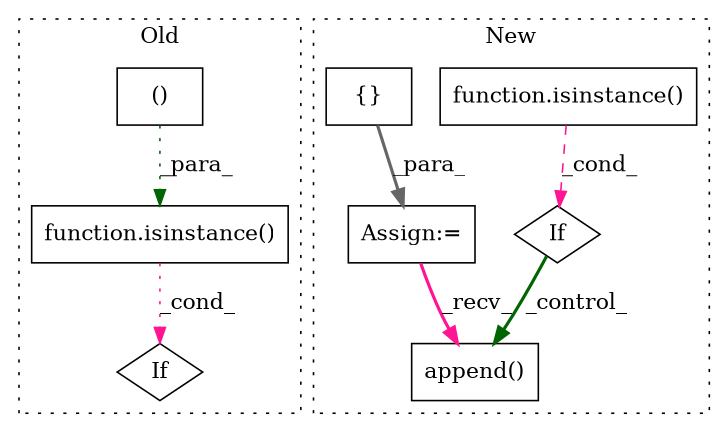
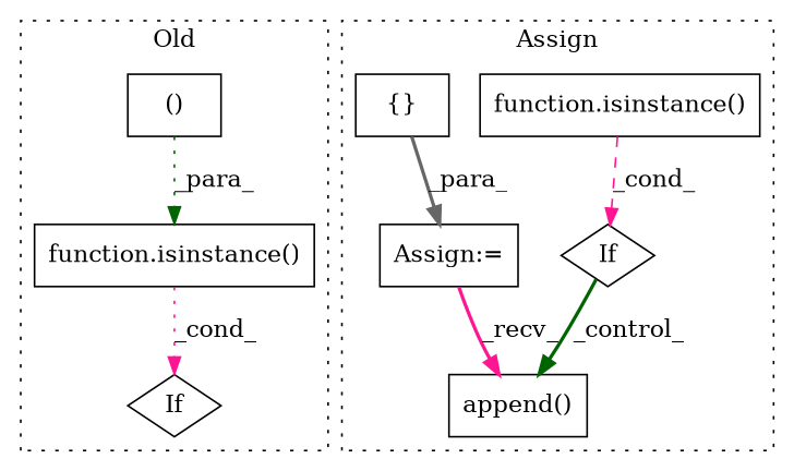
  digraph {
    node [a=75 l="11,1" shape=box]
    edge [color=deeppink style=bold]
    n1 [label="function.isinstance()" s="3482,3515"]
    n2 [a=96 l=0 label=If s=3482 shape=diamond]
    n3 [a=54 l=12 label="()" s=3502]
    n4 [l="9,1" label="append()" s="3768,3778"]
    n5 [a=96 l=0 label=If s=3630 shape=diamond]
    n6 [label="function.isinstance()" s="3653,3670"]
    n7 [a=68 l=14 label="Assign:=" s=3460]
    n8 [a=59 l="2,1" label="{}" s="3474,3474"]
    subgraph cluster_1 {
      label=Old
      style=dotted
      n1
      n2
      n3
    }
    subgraph cluster_2 {
-     label=New
+     label=Assign
      style=dotted
      n4
      n5
      n6
      n7
      n8
    }
    n1 -> n2 [label=_cond_ style=dotted]
    n3 -> n1 [label=_para_ color=darkgreen style=dotted]
    n5 -> n4 [label=_control_ color=darkgreen]
    n6 -> n5 [label=_cond_ style=dashed]
    n7 -> n4 [label=_recv_]
    n8 -> n7 [label=_para_ color=gray40]
  }
